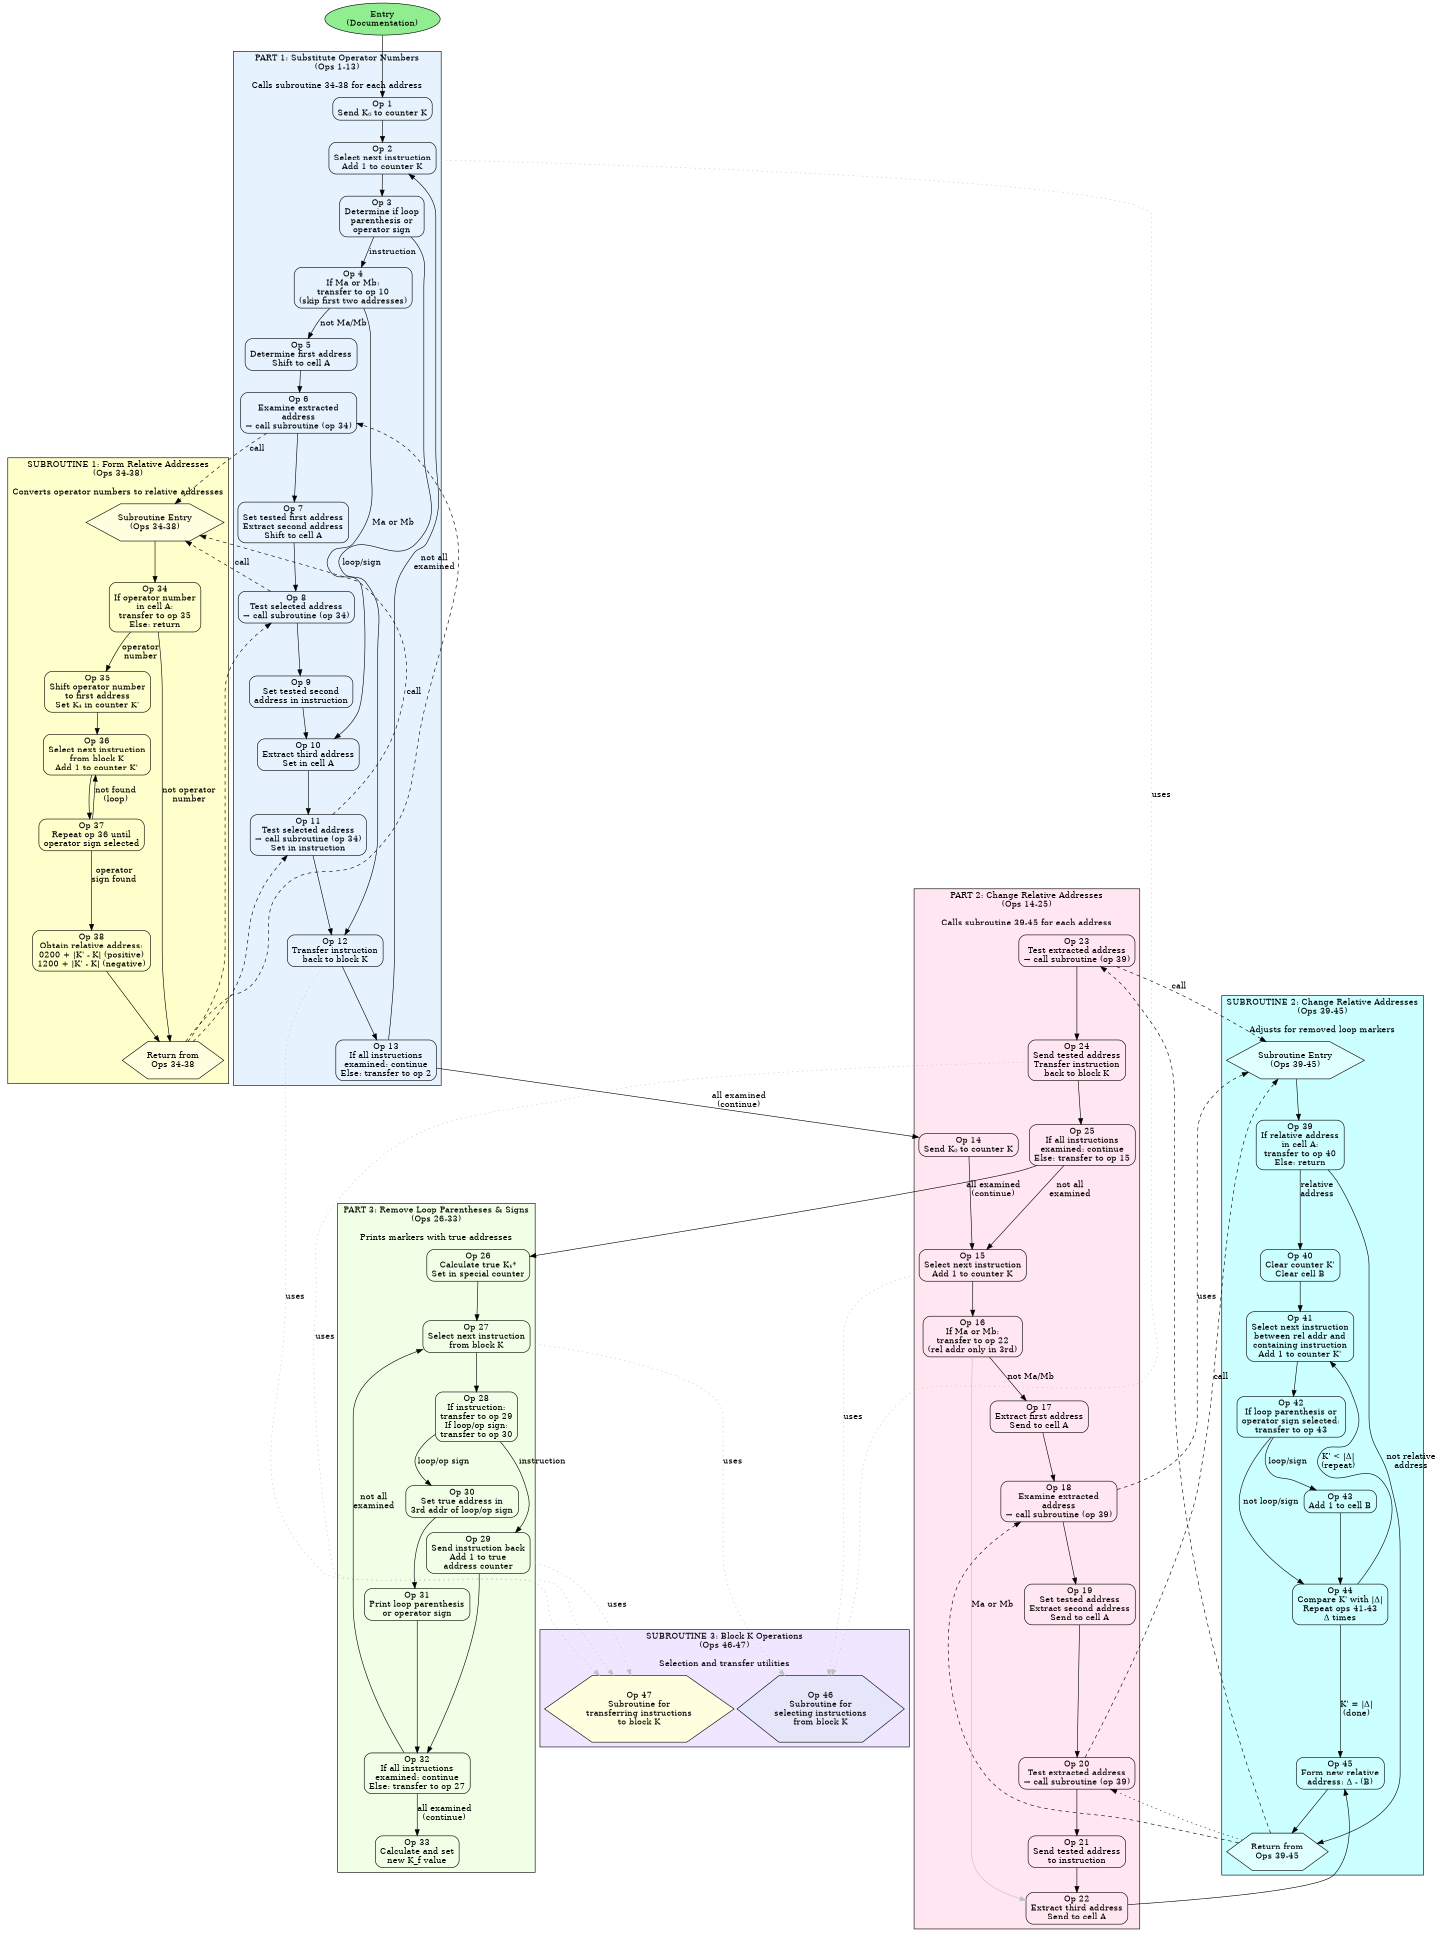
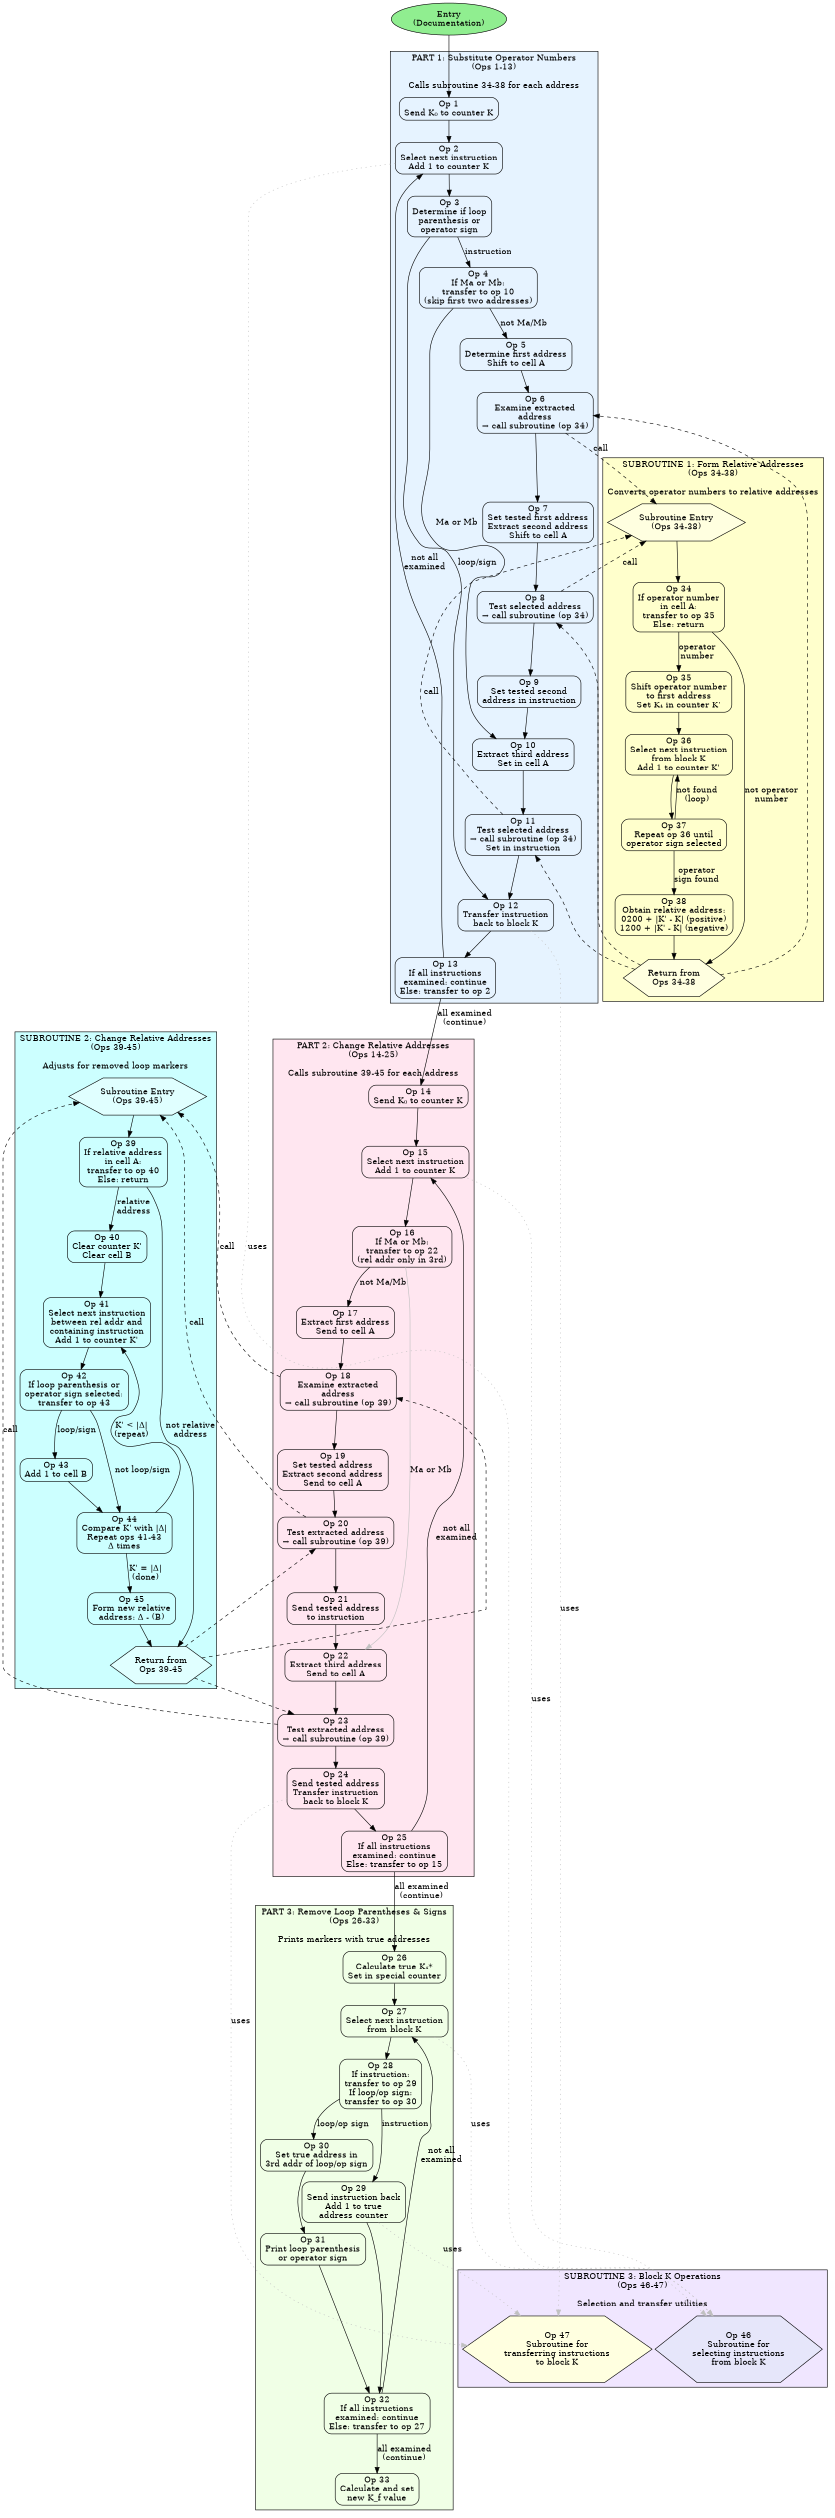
  digraph {
    rankdir=TB
    node [shape=box style=rounded]
    n1 [label="Op 1\nSend K₀ to counter K"]
    n2 [label="Op 2\nSelect next instruction\nAdd 1 to counter K"]
    n3 [label="Op 3\nDetermine if loop\nparenthesis or\noperator sign"]
    n4 [label="Op 4\nIf Ma or Mb:\ntransfer to op 10\n(skip first two addresses)"]
    n5 [label="Op 5\nDetermine first address\nShift to cell A"]
    n6 [label="Op 6\nExamine extracted\naddress\n→ call subroutine (op 34)"]
    n7 [label="Op 7\nSet tested first address\nExtract second address\nShift to cell A"]
    n8 [label="Op 8\nTest selected address\n→ call subroutine (op 34)"]
    n9 [label="Op 9\nSet tested second\naddress in instruction"]
    n10 [label="Op 10\nExtract third address\nSet in cell A"]
    n11 [label="Op 11\nTest selected address\n→ call subroutine (op 34)\nSet in instruction"]
    n12 [label="Op 12\nTransfer instruction\nback to block K"]
    n13 [label="Op 13\nIf all instructions\nexamined: continue\nElse: transfer to op 2"]
    n14 [label="Op 14\nSend K₀ to counter K"]
    n15 [label="Op 15\nSelect next instruction\nAdd 1 to counter K"]
    n16 [label="Op 16\nIf Ma or Mb:\ntransfer to op 22\n(rel addr only in 3rd)"]
    n17 [label="Op 17\nExtract first address\nSend to cell A"]
    n18 [label="Op 18\nExamine extracted\naddress\n→ call subroutine (op 39)"]
    n19 [label="Op 19\nSet tested address\nExtract second address\nSend to cell A"]
    n20 [label="Op 20\nTest extracted address\n→ call subroutine (op 39)"]
    n21 [label="Op 21\nSend tested address\nto instruction"]
    n22 [label="Op 22\nExtract third address\nSend to cell A"]
    n23 [label="Op 23\nTest extracted address\n→ call subroutine (op 39)"]
    n24 [label="Op 24\nSend tested address\nTransfer instruction\nback to block K"]
    n25 [label="Op 25\nIf all instructions\nexamined: continue\nElse: transfer to op 15"]
    n26 [label="Op 26\nCalculate true K₁*\nSet in special counter"]
    n27 [label="Op 27\nSelect next instruction\nfrom block K"]
    n28 [label="Op 28\nIf instruction:\ntransfer to op 29\nIf loop/op sign:\ntransfer to op 30"]
    n29 [label="Op 29\nSend instruction back\nAdd 1 to true\naddress counter"]
    n30 [label="Op 30\nSet true address in\n3rd addr of loop/op sign"]
    n31 [label="Op 31\nPrint loop parenthesis\nor operator sign"]
    n32 [label="Op 32\nIf all instructions\nexamined: continue\nElse: transfer to op 27"]
    n33 [label="Op 33\nCalculate and set\nnew K_f value"]
    n34 [fillcolor=lightyellow label="Subroutine Entry\n(Ops 34-38)" shape=hexagon style=filled]
    n35 [label="Op 34\nIf operator number\nin cell A:\ntransfer to op 35\nElse: return"]
    n36 [label="Op 35\nShift operator number\nto first address\nSet K₁ in counter K'"]
    n37 [label="Op 36\nSelect next instruction\nfrom block K\nAdd 1 to counter K'"]
    n38 [label="Op 37\nRepeat op 36 until\noperator sign selected"]
    n39 [label="Op 38\nObtain relative address:\n0200 + |K' - K| (positive)\n1200 + |K' - K| (negative)"]
    n40 [fillcolor=lightyellow label="Return from\nOps 34-38" shape=hexagon style=filled]
    n41 [fillcolor=lightcyan label="Subroutine Entry\n(Ops 39-45)" shape=hexagon style=filled]
    n42 [label="Op 39\nIf relative address\nin cell A:\ntransfer to op 40\nElse: return"]
    n43 [label="Op 40\nClear counter K'\nClear cell B"]
    n44 [label="Op 41\nSelect next instruction\nbetween rel addr and\ncontaining instruction\nAdd 1 to counter K'"]
    n45 [label="Op 42\nIf loop parenthesis or\noperator sign selected:\ntransfer to op 43"]
    n46 [label="Op 43\nAdd 1 to cell B"]
    n47 [label="Op 44\nCompare K' with |Δ|\nRepeat ops 41-43\nΔ times"]
    n48 [label="Op 45\nForm new relative\naddress: Δ - (B)"]
    n49 [fillcolor=lightcyan label="Return from\nOps 39-45" shape=hexagon style=filled]
    n50 [fillcolor=lavender label="Op 46\nSubroutine for\nselecting instructions\nfrom block K" shape=hexagon style=filled]
    n51 [fillcolor=lightyellow label="Op 47\nSubroutine for\ntransferring instructions\nto block K" shape=hexagon style=filled]
    n52 [fillcolor=lightgreen label="Entry\n(Documentation)" shape=ellipse style=filled]
    subgraph cluster_1 {
      fillcolor="#e6f3ff"
      label="PART 1: Substitute Operator Numbers\n(Ops 1-13)\n\nCalls subroutine 34-38 for each address"
      style=filled
      n1
      n2
      n3
      n4
      n5
      n6
      n7
      n8
      n9
      n10
      n11
      n12
      n13
    }
    subgraph cluster_2 {
      fillcolor="#ffe6f0"
      label="PART 2: Change Relative Addresses\n(Ops 14-25)\n\nCalls subroutine 39-45 for each address"
      style=filled
      n14
      n15
      n16
      n17
      n18
      n19
      n20
      n21
      n22
      n23
      n24
      n25
    }
    subgraph cluster_3 {
      fillcolor="#f0ffe6"
      label="PART 3: Remove Loop Parentheses & Signs\n(Ops 26-33)\n\nPrints markers with true addresses"
      style=filled
      n26
      n27
      n28
      n29
      n30
      n31
      n32
      n33
    }
    subgraph cluster_4 {
      fillcolor="#ffffcc"
      label="SUBROUTINE 1: Form Relative Addresses\n(Ops 34-38)\n\nConverts operator numbers to relative addresses"
      style=filled
      n34
      n35
      n36
      n37
      n38
      n39
      n40
    }
    subgraph cluster_5 {
      fillcolor="#ccffff"
      label="SUBROUTINE 2: Change Relative Addresses\n(Ops 39-45)\n\nAdjusts for removed loop markers"
      style=filled
      n41
      n42
      n43
      n44
      n45
      n46
      n47
      n48
      n49
    }
    subgraph cluster_6 {
      fillcolor="#f0e6ff"
      label="SUBROUTINE 3: Block K Operations\n(Ops 46-47)\n\nSelection and transfer utilities"
      style=filled
      n50
      n51
    }
    n1 -> n2
    n2 -> n3
    n2 -> n50 [color=gray label=uses style=dotted]
    n3 -> n4 [label=instruction]
    n3 -> n12 [label="loop/sign"]
    n4 -> n5 [label="not Ma/Mb"]
    n4 -> n10 [label="Ma or Mb"]
    n5 -> n6
    n6 -> n7
    n6 -> n34 [label=call style=dashed]
    n7 -> n8
    n8 -> n9
    n8 -> n34 [label=call style=dashed]
    n9 -> n10
    n10 -> n11
    n11 -> n12
    n11 -> n34 [label=call style=dashed]
    n12 -> n13
    n12 -> n51 [color=gray label=uses style=dotted]
    n13 -> n2 [label="not all\nexamined"]
    n13 -> n14 [label="all examined\n(continue)"]
    n14 -> n15
    n15 -> n16
    n15 -> n50 [color=gray label=uses style=dotted]
    n16 -> n17 [label="not Ma/Mb"]
    n16 -> n22 [color=gray label="Ma or Mb"]
    n17 -> n18
    n18 -> n19
-   n18 -> n41 [label=uses style=dashed]
+   n18 -> n41 [label=call style=dashed]
    n19 -> n20
    n20 -> n21
    n20 -> n41 [label=call style=dashed]
    n21 -> n22
-   n22 -> n48
+   n22 -> n23
    n23 -> n24
    n23 -> n41 [label=call style=dashed]
    n24 -> n25
    n24 -> n51 [color=gray label=uses style=dotted]
    n25 -> n15 [label="not all\nexamined"]
    n25 -> n26 [label="all examined\n(continue)"]
    n26 -> n27
    n27 -> n28
    n27 -> n50 [color=gray label=uses style=dotted]
    n28 -> n29 [label=instruction]
    n28 -> n30 [label="loop/op sign"]
    n29 -> n32
    n29 -> n51 [color=gray label=uses style=dotted]
    n30 -> n31
    n31 -> n32
    n32 -> n27 [label="not all\nexamined"]
    n32 -> n33 [label="all examined\n(continue)"]
    n34 -> n35
    n35 -> n36 [label="operator\nnumber"]
    n35 -> n40 [label="not operator\nnumber"]
    n36 -> n37
    n37 -> n38
    n38 -> n37 [label="not found\n(loop)"]
    n38 -> n39 [label="operator\nsign found"]
    n39 -> n40
    n40 -> n6 [style=dashed]
    n40 -> n8 [style=dashed]
    n40 -> n11 [style=dashed]
    n41 -> n42
    n42 -> n43 [label="relative\naddress"]
    n42 -> n49 [label="not relative\naddress"]
    n43 -> n44
    n44 -> n45
    n45 -> n46 [label="loop/sign"]
    n45 -> n47 [label="not loop/sign"]
    n46 -> n47
    n47 -> n44 [label="K' < |Δ|\n(repeat)"]
    n47 -> n48 [label="K' = |Δ|\n(done)"]
    n48 -> n49
    n49 -> n18 [style=dashed]
-   n49 -> n20 [style=dotted]
+   n49 -> n20 [style=dashed]
    n49 -> n23 [style=dashed]
    n52 -> n1
  }
